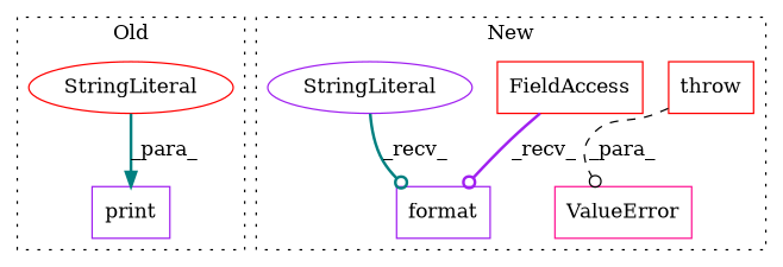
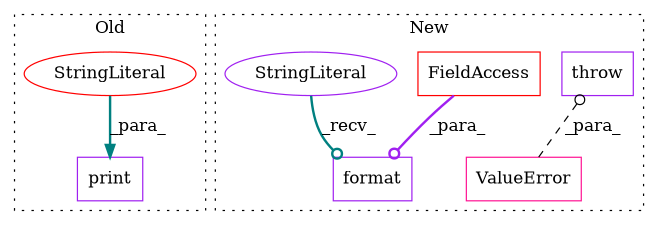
  digraph {
    node [a=32 color=purple shape=box]
    edge [arrowhead=odot color=teal style=bold]
    n1 [l="6,1" label=print s="785,833"]
    n2 [a=45 color=red l=42 label=StringLiteral s=791 shape=ellipse]
-   n3 [a=53 color=red l=6 label=throw s=967]
+   n3 [a=53 l=6 label=throw s=967]
    n4 [color=deeppink l="11,1" label=ValueError s="973,1032"]
    n5 [l="7,1" label=format s="1011,1031"]
    n6 [a=22 color=red l=13 label=FieldAccess s=1018]
    n7 [a=45 l=26 label=StringLiteral s=984 shape=ellipse]
    subgraph cluster_1 {
      label=Old
      style=dotted
      n1
      n2
    }
    subgraph cluster_2 {
      label=New
      style=dotted
      n3
      n4
      n5
      n6
      n7
    }
    n2 -> n1 [arrowhead=normal label=_para_]
-   n3 -> n4 [color=black label=_para_ style=dashed]
-   n6 -> n5 [color=purple label=_recv_]
+   n4 -> n3 [color=black label=_para_ style=dashed]
+   n6 -> n5 [color=purple label=_para_]
    n7 -> n5 [label=_recv_]
  }
